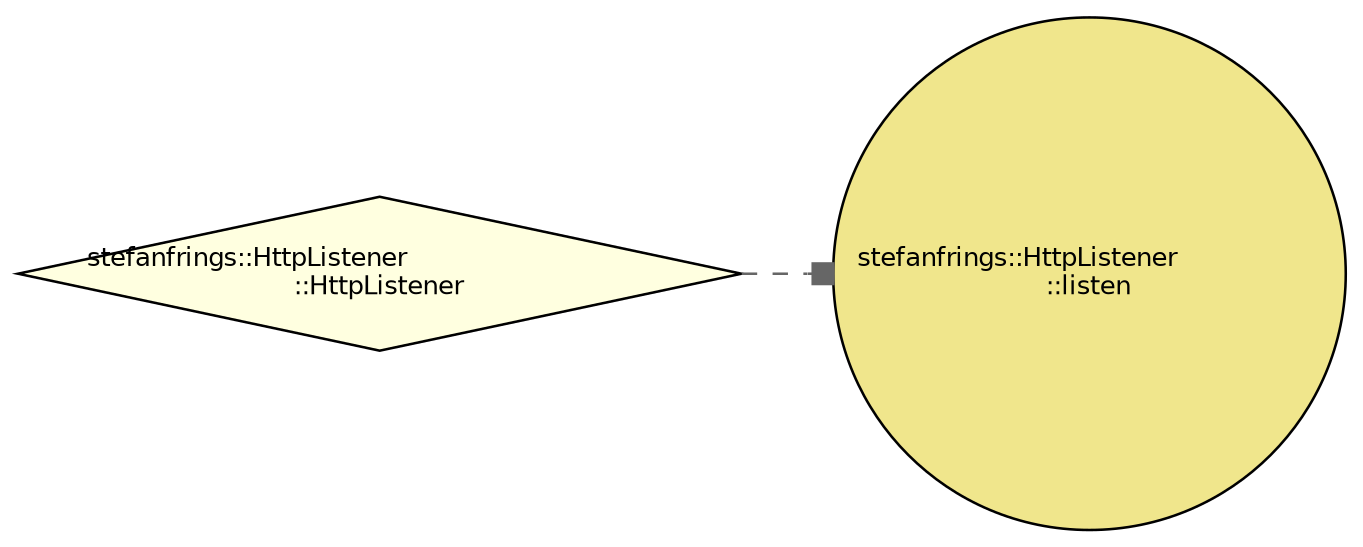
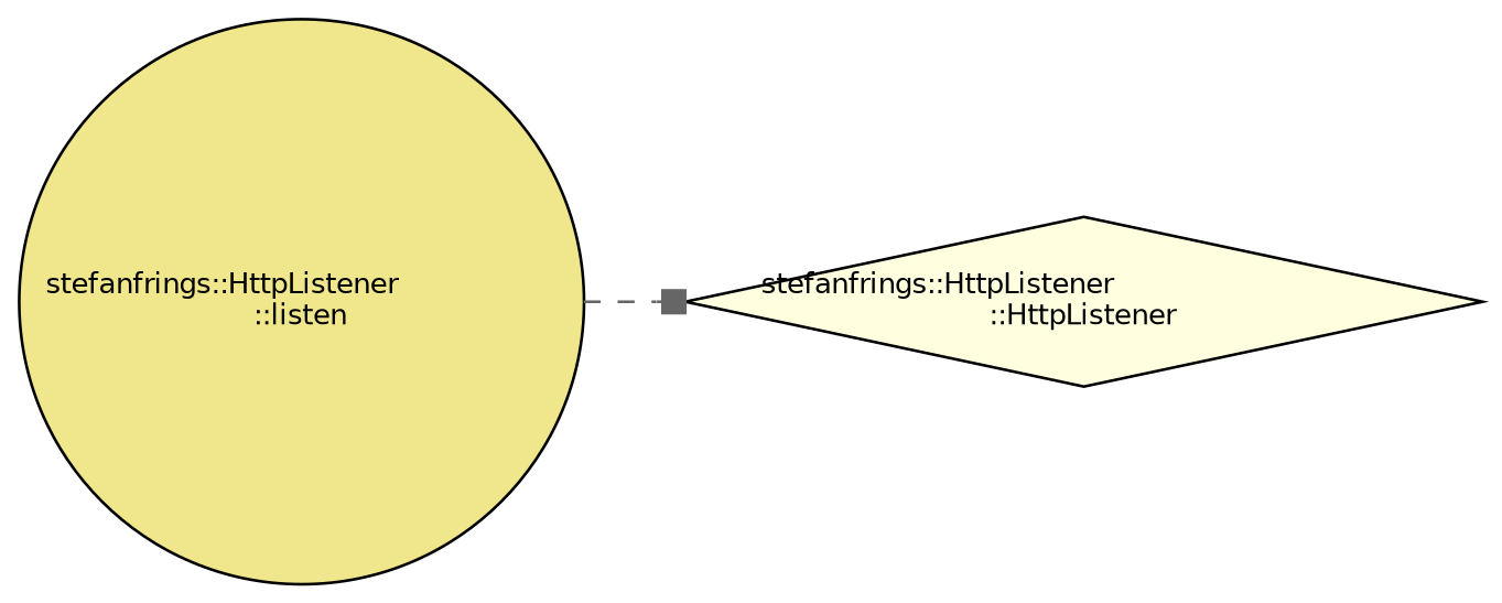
  digraph {
    rankdir=LR
    node [color=black fontname=Helvetica fontsize=10 style=filled]
    n1 [fillcolor=lightyellow fontcolor=black height=0.2 label="stefanfrings::HttpListener\l::HttpListener" shape=diamond width=0.4]
    n2 [fillcolor=khaki height=0.2 label="stefanfrings::HttpListener\l::listen" shape=circle width=0.4]
-   n1 -> n2 [color=gray40 fontname=Helvetica fontsize=10 labelfontname=Helvetica labelfontsize=10 style=dashed arrowhead=box]
+   n2 -> n1 [color=gray40 fontname=Helvetica fontsize=10 labelfontname=Helvetica labelfontsize=10 style=dashed arrowhead=box]
  }
